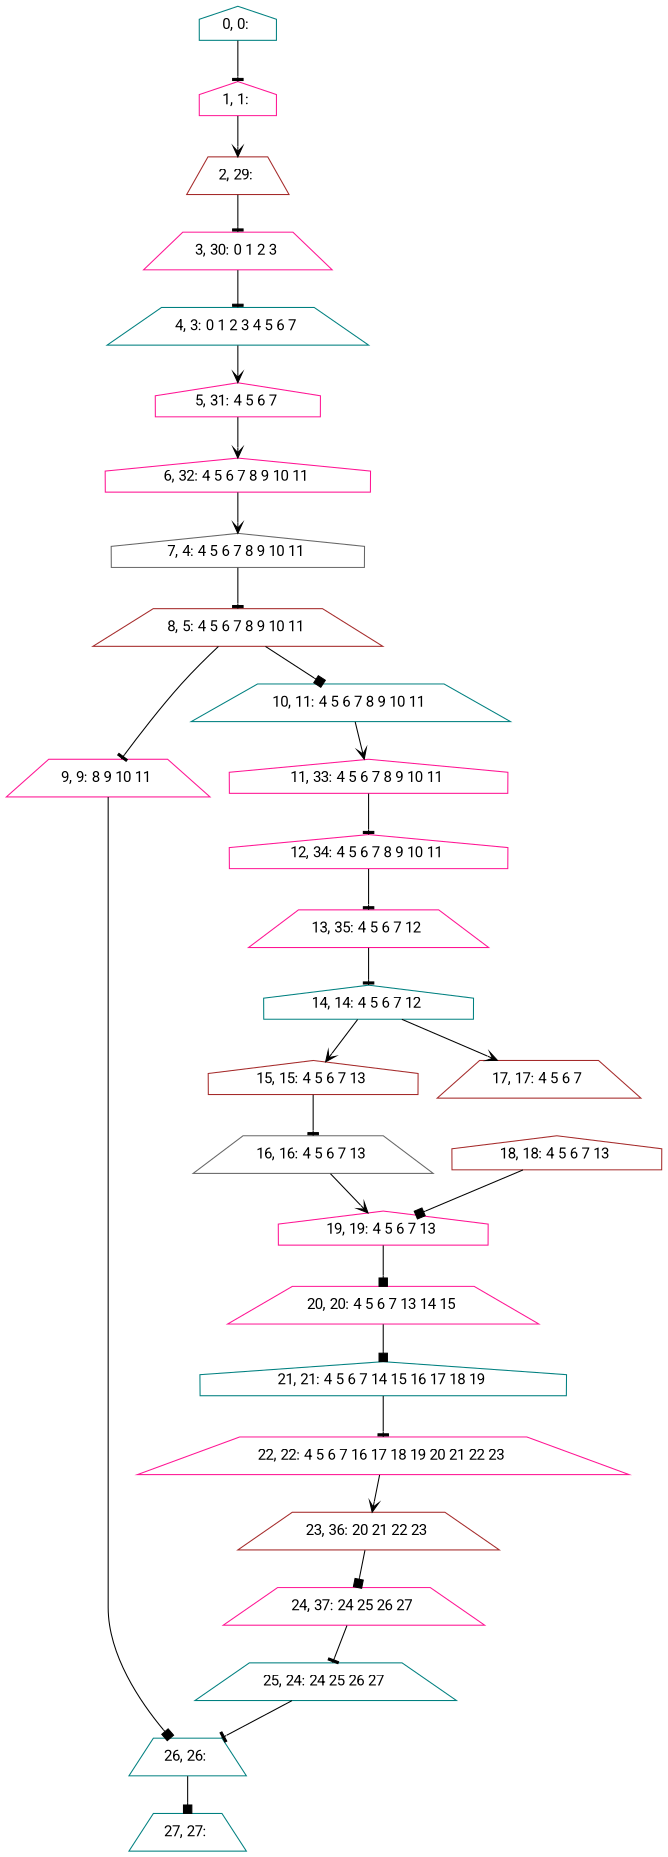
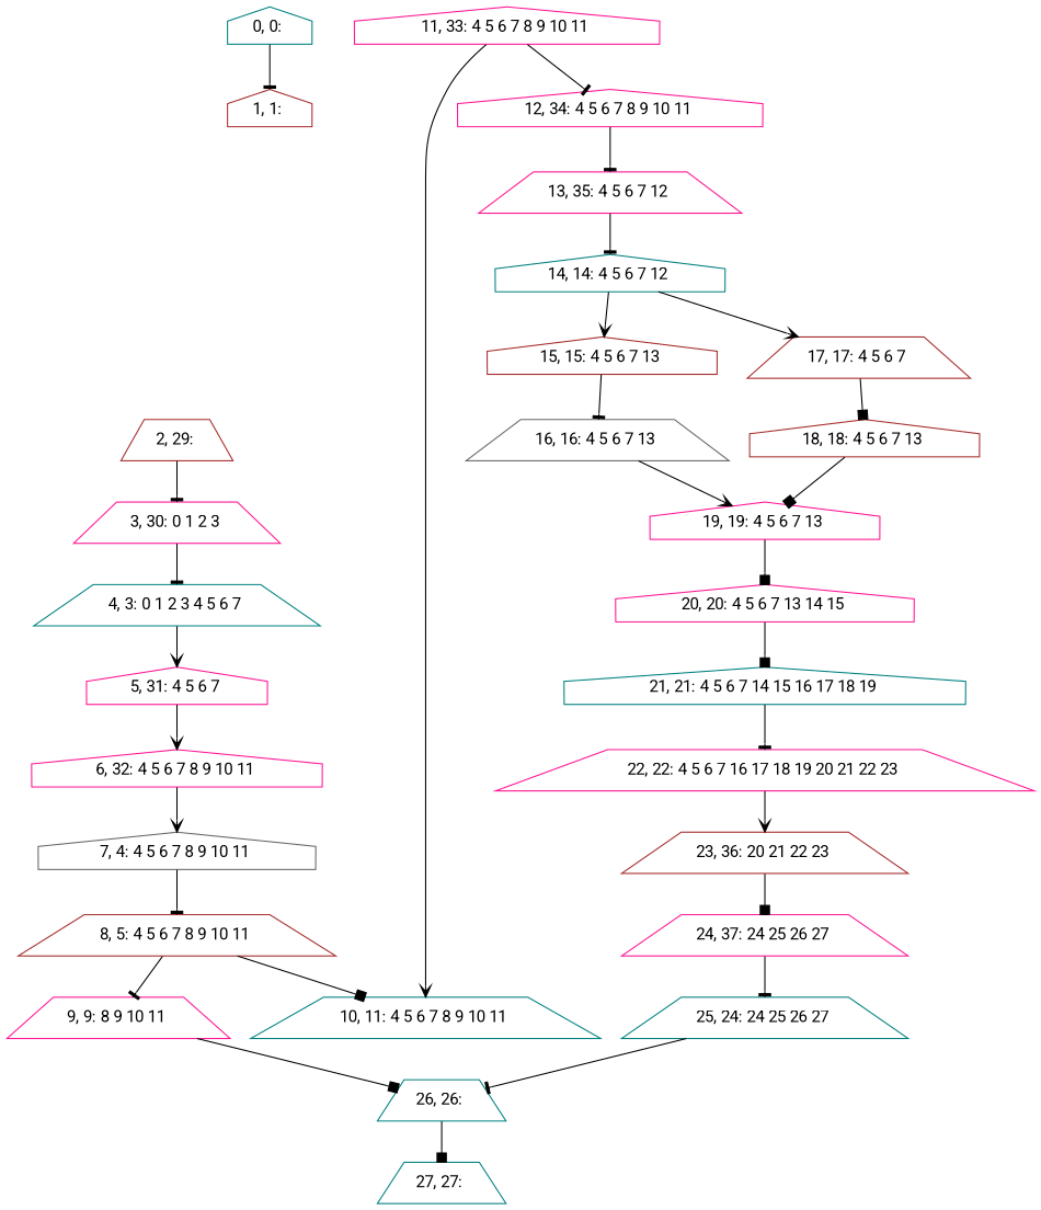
  digraph {
    fontname=Roboto
    node [color=deeppink fontname=Roboto shape=trapezium]
    edge [arrowhead=tee fontname=Roboto]
    n1 [color=teal label="0, 0: " shape=house]
-   n2 [label="1, 1: " shape=house]
+   n2 [color=brown label="1, 1: " shape=house]
    n3 [color=brown label="2, 29: "]
    n4 [label="3, 30: 0 1 2 3 "]
    n5 [color=teal label="4, 3: 0 1 2 3 4 5 6 7 "]
    n6 [label="5, 31: 4 5 6 7 " shape=house]
    n7 [label="6, 32: 4 5 6 7 8 9 10 11 " shape=house]
    n8 [color=gray40 label="7, 4: 4 5 6 7 8 9 10 11 " shape=house]
    n9 [color=brown label="8, 5: 4 5 6 7 8 9 10 11 "]
    n10 [label="9, 9: 8 9 10 11 "]
    n11 [color=teal label="10, 11: 4 5 6 7 8 9 10 11 "]
    n12 [color=teal label="26, 26: "]
    n13 [label="11, 33: 4 5 6 7 8 9 10 11 " shape=house]
    n14 [color=teal label="27, 27: "]
    n15 [label="12, 34: 4 5 6 7 8 9 10 11 " shape=house]
    n16 [label="13, 35: 4 5 6 7 12 "]
    n17 [color=teal label="14, 14: 4 5 6 7 12 " shape=house]
    n18 [color=brown label="15, 15: 4 5 6 7 13 " shape=house]
    n19 [color=brown label="17, 17: 4 5 6 7 "]
    n20 [color=gray40 label="16, 16: 4 5 6 7 13 "]
    n21 [color=brown label="18, 18: 4 5 6 7 13 " shape=house]
    n22 [label="19, 19: 4 5 6 7 13 " shape=house]
-   n23 [label="20, 20: 4 5 6 7 13 14 15 "]
+   n23 [label="20, 20: 4 5 6 7 13 14 15 " shape=house]
    n24 [color=teal label="21, 21: 4 5 6 7 14 15 16 17 18 19 " shape=house]
    n25 [label="22, 22: 4 5 6 7 16 17 18 19 20 21 22 23 "]
    n26 [color=brown label="23, 36: 20 21 22 23 "]
    n27 [label="24, 37: 24 25 26 27 "]
    n28 [color=teal label="25, 24: 24 25 26 27 "]
    n1 -> n2
-   n2 -> n3 [arrowhead=vee]
    n3 -> n4
    n4 -> n5
    n5 -> n6 [arrowhead=vee]
    n6 -> n7 [arrowhead=vee]
    n7 -> n8 [arrowhead=vee]
    n8 -> n9
    n9 -> n10
    n9 -> n11 [arrowhead=box]
    n10 -> n12 [arrowhead=box]
-   n11 -> n13 [arrowhead=vee]
+   n13 -> n11 [arrowhead=vee]
    n12 -> n14 [arrowhead=box]
    n13 -> n15
    n15 -> n16
    n16 -> n17
    n17 -> n18 [arrowhead=vee]
    n17 -> n19 [arrowhead=vee]
    n18 -> n20
+   n19 -> n21 [arrowhead=box]
    n20 -> n22 [arrowhead=vee]
    n21 -> n22 [arrowhead=box]
    n22 -> n23 [arrowhead=box]
    n23 -> n24 [arrowhead=box]
    n24 -> n25
    n25 -> n26 [arrowhead=vee]
    n26 -> n27 [arrowhead=box]
    n27 -> n28
    n28 -> n12
  }
